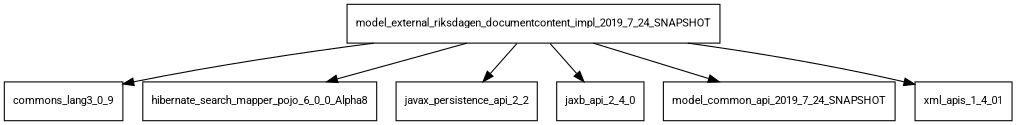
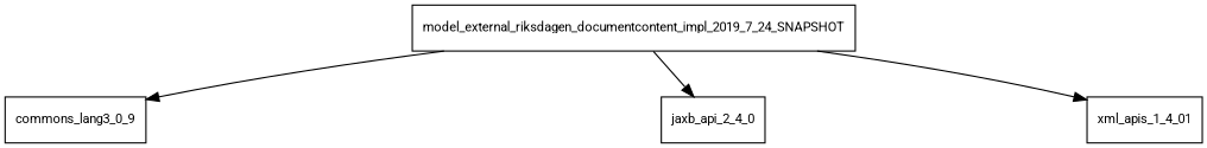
  digraph {
    fontname=Roboto
    node [fontname=Roboto fontsize=10.0 shape=box]
    edge [fontname=Roboto]
    n1 [label=commons_lang3_0_9]
    model_external_riksdagen_documentcontent_impl_2019_7_24_SNAPSHOT
-   hibernate_search_mapper_pojo_6_0_0_Alpha8
-   javax_persistence_api_2_2
    jaxb_api_2_4_0
-   model_common_api_2019_7_24_SNAPSHOT
    xml_apis_1_4_01
    model_external_riksdagen_documentcontent_impl_2019_7_24_SNAPSHOT -> n1
-   model_external_riksdagen_documentcontent_impl_2019_7_24_SNAPSHOT -> hibernate_search_mapper_pojo_6_0_0_Alpha8
-   model_external_riksdagen_documentcontent_impl_2019_7_24_SNAPSHOT -> javax_persistence_api_2_2
    model_external_riksdagen_documentcontent_impl_2019_7_24_SNAPSHOT -> jaxb_api_2_4_0
-   model_external_riksdagen_documentcontent_impl_2019_7_24_SNAPSHOT -> model_common_api_2019_7_24_SNAPSHOT
    model_external_riksdagen_documentcontent_impl_2019_7_24_SNAPSHOT -> xml_apis_1_4_01
  }
